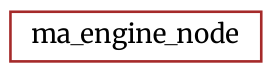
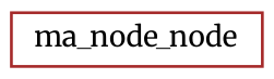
  digraph {
    rankdir=LR
    fontname=Merriweather
-   n1 [color=brown fillcolor=white fontname=Merriweather fontsize=10 height=0.2 label=ma_engine_node shape=record style=filled width=0.4]
+   n1 [color=brown fillcolor=white fontname=Merriweather fontsize=10 height=0.2 label=ma_node_node shape=record style=filled width=0.4]
  }
